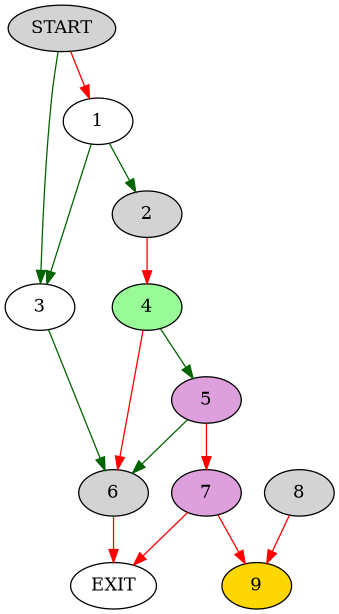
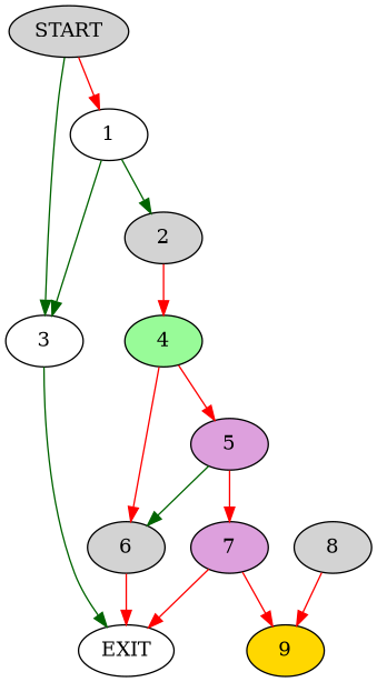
  digraph {
    node [fillcolor=lightgrey style=filled]
    edge [color=red]
    n1 [label=START]
    1 [fillcolor=white]
    3 [fillcolor=white]
    2
    n5 [fillcolor=white label=EXIT]
    4 [fillcolor=palegreen]
    5 [fillcolor=plum]
    6
    7 [fillcolor=plum]
    9 [fillcolor=gold]
    8
    n1 -> 1
    n1 -> 3 [color=darkgreen]
    1 -> 3 [color=darkgreen]
    1 -> 2 [color=darkgreen]
-   3 -> 6 [color=darkgreen]
+   3 -> n5 [color=darkgreen]
    2 -> 4
-   4 -> 5 [color=darkgreen]
+   4 -> 5
    4 -> 6
    5 -> 6 [color=darkgreen]
    5 -> 7
    6 -> n5
    7 -> n5
    7 -> 9
    8 -> 9
  }
